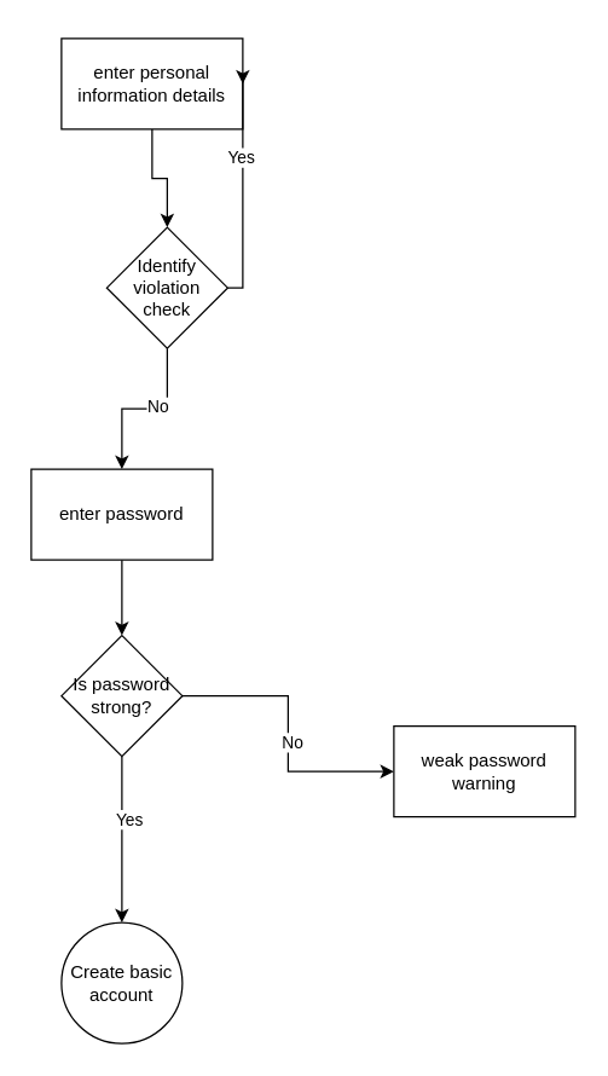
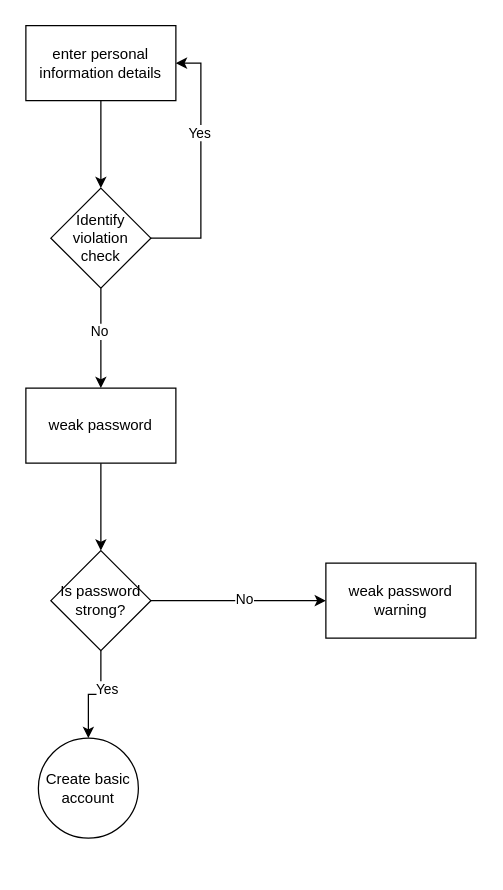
  <mxCell id="0" />
  <mxCell id="1" parent="0" />
  <mxCell id="2" style="edgeStyle=orthogonalEdgeStyle;rounded=0;orthogonalLoop=1;jettySize=auto;html=1;entryX=0.5;entryY=0;entryDx=0;entryDy=0;" edge="1" parent="1" source="3" target="8"><mxGeometry relative="1" as="geometry" /></mxCell>
- <mxCell id="3" value="enter personal information details" style="rounded=0;whiteSpace=wrap;html=1;" vertex="1" parent="1"><mxGeometry x="40" y="25" width="120" height="60" as="geometry" /></mxCell>
+ <mxCell id="3" value="enter personal information details" style="rounded=0;whiteSpace=wrap;html=1;" vertex="1" parent="1"><mxGeometry x="20" y="20" width="120" height="60" as="geometry" /></mxCell>
  <mxCell id="4" style="edgeStyle=orthogonalEdgeStyle;rounded=0;orthogonalLoop=1;jettySize=auto;html=1;entryX=1;entryY=0.5;entryDx=0;entryDy=0;" edge="1" parent="1" source="8" target="3"><mxGeometry relative="1" as="geometry"><Array as="points"><mxPoint x="160" y="190" /><mxPoint x="160" y="50" /></Array></mxGeometry></mxCell>
  <mxCell id="5" value="Yes" style="edgeLabel;html=1;align=center;verticalAlign=middle;resizable=0;points=[];" vertex="1" connectable="0" parent="4"><mxGeometry x="0.25" y="2" relative="1" as="geometry"><mxPoint as="offset" /></mxGeometry></mxCell>
  <mxCell id="6" style="edgeStyle=orthogonalEdgeStyle;rounded=0;orthogonalLoop=1;jettySize=auto;html=1;entryX=0.5;entryY=0;entryDx=0;entryDy=0;" edge="1" parent="1" source="8" target="10"><mxGeometry relative="1" as="geometry" /></mxCell>
  <mxCell id="7" value="No" style="edgeLabel;html=1;align=center;verticalAlign=middle;resizable=0;points=[];" vertex="1" connectable="0" parent="6"><mxGeometry x="-0.15" y="-2" relative="1" as="geometry"><mxPoint as="offset" /></mxGeometry></mxCell>
- <mxCell id="8" value="Identify violation check" style="rhombus;whiteSpace=wrap;html=1;" vertex="1" parent="1"><mxGeometry x="70" y="150" width="80" height="80" as="geometry" /></mxCell>
+ <mxCell id="8" value="Identify violation check" style="rhombus;whiteSpace=wrap;html=1;" vertex="1" parent="1"><mxGeometry x="40" y="150" width="80" height="80" as="geometry" /></mxCell>
  <mxCell id="9" style="edgeStyle=orthogonalEdgeStyle;rounded=0;orthogonalLoop=1;jettySize=auto;html=1;" edge="1" parent="1" source="10" target="15"><mxGeometry relative="1" as="geometry" /></mxCell>
- <mxCell id="10" value="enter password" style="rounded=0;whiteSpace=wrap;html=1;" vertex="1" parent="1"><mxGeometry x="20" y="310" width="120" height="60" as="geometry" /></mxCell>
+ <mxCell id="10" value="weak password" style="rounded=0;whiteSpace=wrap;html=1;" vertex="1" parent="1"><mxGeometry x="20" y="310" width="120" height="60" as="geometry" /></mxCell>
  <mxCell id="11" style="edgeStyle=orthogonalEdgeStyle;rounded=0;orthogonalLoop=1;jettySize=auto;html=1;" edge="1" parent="1" source="15" target="16"><mxGeometry relative="1" as="geometry" /></mxCell>
  <mxCell id="12" value="Yes" style="edgeLabel;html=1;align=center;verticalAlign=middle;resizable=0;points=[];" vertex="1" connectable="0" parent="11"><mxGeometry x="-0.257" y="4" relative="1" as="geometry"><mxPoint as="offset" /></mxGeometry></mxCell>
  <mxCell id="13" style="edgeStyle=orthogonalEdgeStyle;rounded=0;orthogonalLoop=1;jettySize=auto;html=1;" edge="1" parent="1" source="15" target="17"><mxGeometry relative="1" as="geometry" /></mxCell>
  <mxCell id="14" value="No" style="edgeLabel;html=1;align=center;verticalAlign=middle;resizable=0;points=[];" vertex="1" connectable="0" parent="13"><mxGeometry x="0.057" y="2" relative="1" as="geometry"><mxPoint as="offset" /></mxGeometry></mxCell>
- <mxCell id="15" value="Is password strong?" style="rhombus;whiteSpace=wrap;html=1;" vertex="1" parent="1"><mxGeometry x="40" y="420" width="80" height="80" as="geometry" /></mxCell>
- <mxCell id="16" value="Create basic account" style="ellipse;whiteSpace=wrap;html=1;aspect=fixed;" vertex="1" parent="1"><mxGeometry x="40" y="610" width="80" height="80" as="geometry" /></mxCell>
- <mxCell id="17" value="weak password warning" style="rounded=0;whiteSpace=wrap;html=1;" vertex="1" parent="1"><mxGeometry x="260" y="480" width="120" height="60" as="geometry" /></mxCell>
+ <mxCell id="15" value="Is password strong?" style="rhombus;whiteSpace=wrap;html=1;" vertex="1" parent="1"><mxGeometry x="40" y="440" width="80" height="80" as="geometry" /></mxCell>
+ <mxCell id="16" value="Create basic account" style="ellipse;whiteSpace=wrap;html=1;aspect=fixed;" vertex="1" parent="1"><mxGeometry x="30" y="590" width="80" height="80" as="geometry" /></mxCell>
+ <mxCell id="17" value="weak password warning" style="rounded=0;whiteSpace=wrap;html=1;" vertex="1" parent="1"><mxGeometry x="260" y="450" width="120" height="60" as="geometry" /></mxCell>
